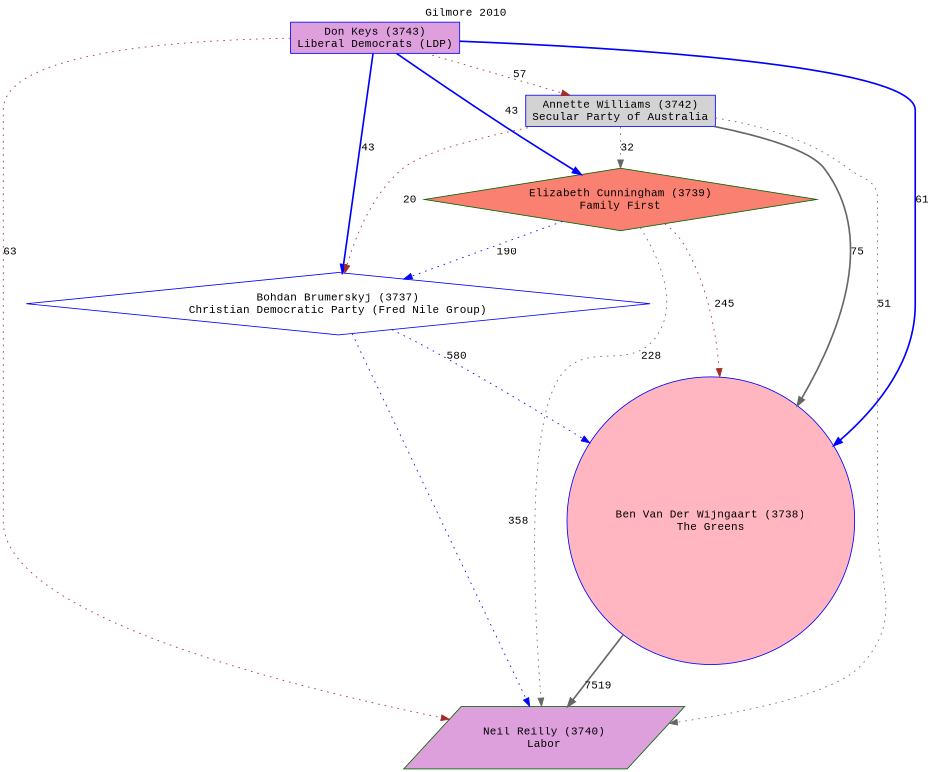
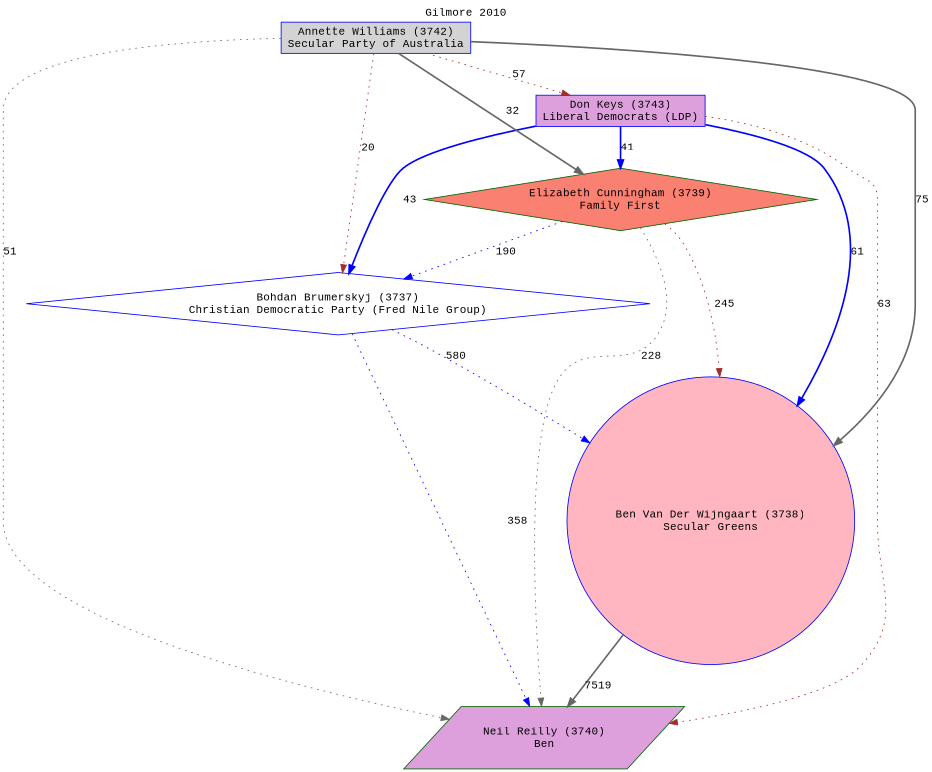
  digraph {
    fontname="Liberation Mono"
    label="Gilmore 2010"
    labelloc=t
    mclimit=10
    node [color=blue fillcolor=plum fontname="Liberation Mono" shape=diamond style=filled]
    edge [color=blue fontname="Liberation Mono" style=dotted]
-   n1 [color=darkgreen label="Neil Reilly (3740)\nLabor" shape=parallelogram]
-   n2 [fillcolor=lightpink label="Ben Van Der Wijngaart (3738)\nThe Greens" shape=circle]
+   n1 [color=darkgreen label="Neil Reilly (3740)\nBen" shape=parallelogram]
+   n2 [fillcolor=lightpink label="Ben Van Der Wijngaart (3738)\nSecular Greens" shape=circle]
    n3 [fillcolor=white label="Bohdan Brumerskyj (3737)\nChristian Democratic Party (Fred Nile Group)"]
    n4 [color=darkgreen fillcolor=salmon label="Elizabeth Cunningham (3739)\nFamily First"]
    n5 [label="Don Keys (3743)\nLiberal Democrats (LDP)" shape=box]
    n6 [fillcolor=lightgrey label="Annette Williams (3742)\nSecular Party of Australia" shape=box]
    n2 -> n1 [color=gray40 label=7519 style=bold]
    n3 -> n1 [label=358]
    n3 -> n2 [label=580]
    n4 -> n1 [color=gray40 label=228]
    n4 -> n2 [color=brown label=245]
    n4 -> n3 [label=190]
    n5 -> n1 [color=brown label=63]
    n5 -> n2 [label=61 style=bold]
    n5 -> n3 [label=43 style=bold]
-   n5 -> n4 [label=43 style=bold]
+   n5 -> n4 [label=41 style=bold]
    n6 -> n1 [color=gray40 label=51]
    n6 -> n2 [color=gray40 label=75 style=bold]
    n6 -> n3 [color=brown label=20]
-   n6 -> n4 [color=gray40 label=32]
-   n5 -> n6 [color=brown label=57]
+   n6 -> n4 [color=gray40 label=32 style=bold]
+   n6 -> n5 [color=brown label=57]
  }
